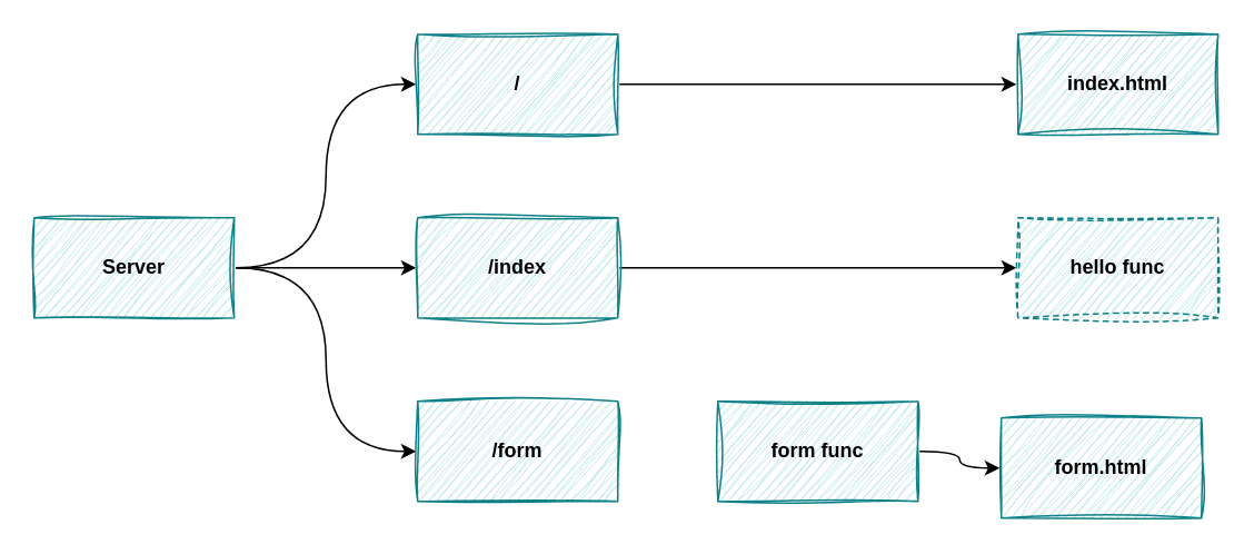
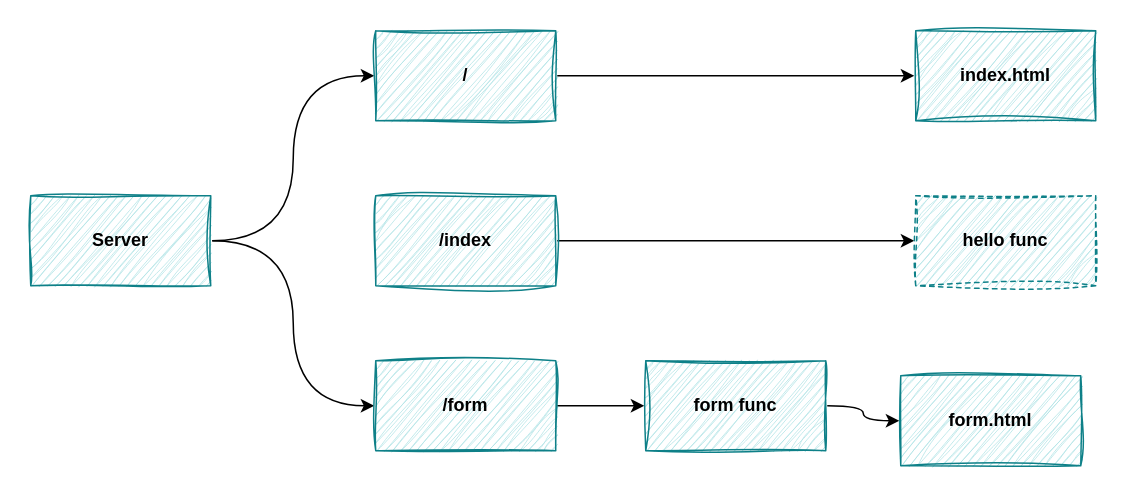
  <mxCell id="0" />
  <mxCell id="1" parent="0" />
  <mxCell id="2" style="edgeStyle=orthogonalEdgeStyle;rounded=0;orthogonalLoop=1;jettySize=auto;html=1;entryX=0;entryY=0.5;entryDx=0;entryDy=0;curved=1;" edge="1" parent="1" source="5" target="11"><mxGeometry relative="1" as="geometry" /></mxCell>
- <mxCell id="3" style="edgeStyle=orthogonalEdgeStyle;rounded=0;orthogonalLoop=1;jettySize=auto;html=1;entryX=0;entryY=0.5;entryDx=0;entryDy=0;curved=1;" edge="1" parent="1" source="5" target="9"><mxGeometry relative="1" as="geometry" /></mxCell>
  <mxCell id="4" style="edgeStyle=orthogonalEdgeStyle;rounded=0;orthogonalLoop=1;jettySize=auto;html=1;entryX=0;entryY=0.5;entryDx=0;entryDy=0;curved=1;" edge="1" parent="1" source="5" target="7"><mxGeometry relative="1" as="geometry" /></mxCell>
  <mxCell id="5" value="Server" style="rounded=0;whiteSpace=wrap;html=1;fillColor=#b0e3e6;strokeColor=#0e8088;shadow=0;sketch=1;curveFitting=1;jiggle=2;glass=0;fontStyle=1;perimeterSpacing=1;" vertex="1" parent="1"><mxGeometry x="20" y="130" width="120" height="60" as="geometry" /></mxCell>
+ <mxCell id="6" style="edgeStyle=orthogonalEdgeStyle;rounded=0;orthogonalLoop=1;jettySize=auto;html=1;entryX=0;entryY=0.5;entryDx=0;entryDy=0;curved=1;" edge="1" parent="1" source="7" target="16"><mxGeometry relative="1" as="geometry" /></mxCell>
  <mxCell id="7" value="/form" style="rounded=0;whiteSpace=wrap;html=1;fillColor=#b0e3e6;strokeColor=#0e8088;shadow=0;sketch=1;curveFitting=1;jiggle=2;glass=0;fontStyle=1;perimeterSpacing=1;" vertex="1" parent="1"><mxGeometry x="250" y="240" width="120" height="60" as="geometry" /></mxCell>
  <mxCell id="8" style="edgeStyle=orthogonalEdgeStyle;rounded=0;orthogonalLoop=1;jettySize=auto;html=1;curved=1;" edge="1" parent="1" source="9" target="12"><mxGeometry relative="1" as="geometry" /></mxCell>
  <mxCell id="9" value="/index" style="rounded=0;whiteSpace=wrap;html=1;fillColor=#b0e3e6;strokeColor=#0e8088;shadow=0;sketch=1;curveFitting=1;jiggle=2;glass=0;fontStyle=1;perimeterSpacing=1;" vertex="1" parent="1"><mxGeometry x="250" y="130" width="120" height="60" as="geometry" /></mxCell>
  <mxCell id="10" style="edgeStyle=orthogonalEdgeStyle;rounded=0;orthogonalLoop=1;jettySize=auto;html=1;entryX=0;entryY=0.5;entryDx=0;entryDy=0;curved=1;" edge="1" parent="1" source="11" target="13"><mxGeometry relative="1" as="geometry" /></mxCell>
  <mxCell id="11" value="/" style="rounded=0;whiteSpace=wrap;html=1;fillColor=#b0e3e6;strokeColor=#0e8088;shadow=0;sketch=1;curveFitting=1;jiggle=2;glass=0;fontStyle=1;perimeterSpacing=1;" vertex="1" parent="1"><mxGeometry x="250" y="20" width="120" height="60" as="geometry" /></mxCell>
  <mxCell id="12" value="hello func" style="rounded=0;whiteSpace=wrap;html=1;fillColor=#b0e3e6;strokeColor=#0e8088;shadow=0;sketch=1;curveFitting=1;jiggle=2;glass=0;fontStyle=1;perimeterSpacing=1;dashed=1;" vertex="1" parent="1"><mxGeometry x="610" y="130" width="120" height="60" as="geometry" /></mxCell>
  <mxCell id="13" value="index.html" style="rounded=0;whiteSpace=wrap;html=1;fillColor=#b0e3e6;strokeColor=#0e8088;shadow=0;sketch=1;curveFitting=1;jiggle=2;glass=0;fontStyle=1;perimeterSpacing=1;" vertex="1" parent="1"><mxGeometry x="610" y="20" width="120" height="60" as="geometry" /></mxCell>
  <mxCell id="14" value="form.html" style="rounded=0;whiteSpace=wrap;html=1;fillColor=#b0e3e6;strokeColor=#0e8088;shadow=0;sketch=1;curveFitting=1;jiggle=2;glass=0;fontStyle=1;perimeterSpacing=1;" vertex="1" parent="1"><mxGeometry x="600" y="250" width="120" height="60" as="geometry" /></mxCell>
  <mxCell id="15" style="edgeStyle=orthogonalEdgeStyle;rounded=0;orthogonalLoop=1;jettySize=auto;html=1;entryX=0;entryY=0.5;entryDx=0;entryDy=0;curved=1;" edge="1" parent="1" source="16" target="14"><mxGeometry relative="1" as="geometry" /></mxCell>
  <mxCell id="16" value="form func" style="rounded=0;whiteSpace=wrap;html=1;fillColor=#b0e3e6;strokeColor=#0e8088;shadow=0;sketch=1;curveFitting=1;jiggle=2;glass=0;fontStyle=1;perimeterSpacing=1;" vertex="1" parent="1"><mxGeometry x="430" y="240" width="120" height="60" as="geometry" /></mxCell>
